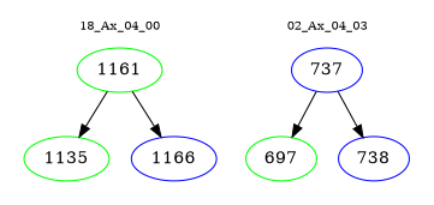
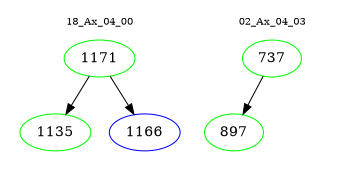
  digraph {
    node [color=green]
    edge [color=black]
-   n1 [label=1161]
+   n1 [label=1171]
    n2 [label=1135]
    n3 [color=blue label=1166]
-   n4 [color=blue label=737]
-   n5 [label=697]
-   n6 [color=blue label=738]
+   n4 [label=737]
+   n5 [label=897]
    subgraph cluster_1 {
      color=white
      fontsize=10
      label="18_Ax_04_00"
      n1
      n2
      n3
    }
    subgraph cluster_2 {
      color=white
      fontsize=10
      label="02_Ax_04_03"
      n4
      n5
-     n6
    }
    n1 -> n2
    n1 -> n3
    n4 -> n5
-   n4 -> n6
  }
